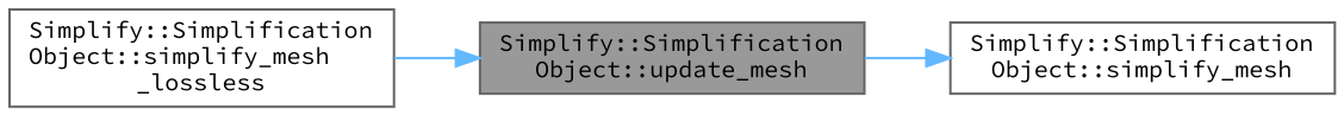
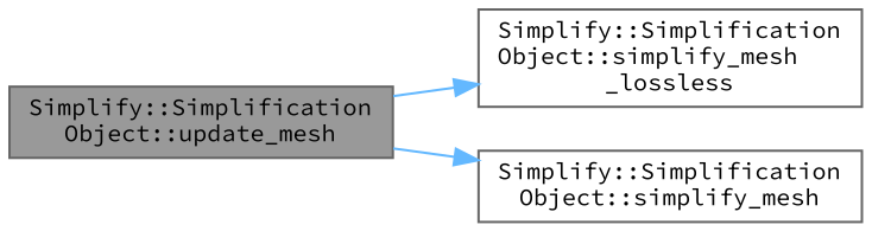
  digraph {
    fontname="Source Code Pro"
    rankdir=RL
    node [color=grey40 fillcolor=white fontname="Source Code Pro" fontsize=10 shape=box style=filled]
    edge [color=steelblue1 dir=back fontname="Source Code Pro" fontsize=10 labelfontname=Helvetica labelfontsize=10 style=solid]
    n1 [color=gray40 fillcolor=grey60 fontcolor=black height=0.2 label="Simplify::Simplification\lObject::update_mesh" width=0.4]
    n2 [height=0.2 label="Simplify::Simplification\lObject::simplify_mesh\l_lossless" width=0.4]
    n3 [height=0.2 label="Simplify::Simplification\lObject::simplify_mesh" width=0.4]
-   n1 -> n2
+   n2 -> n1
    n3 -> n1
  }
